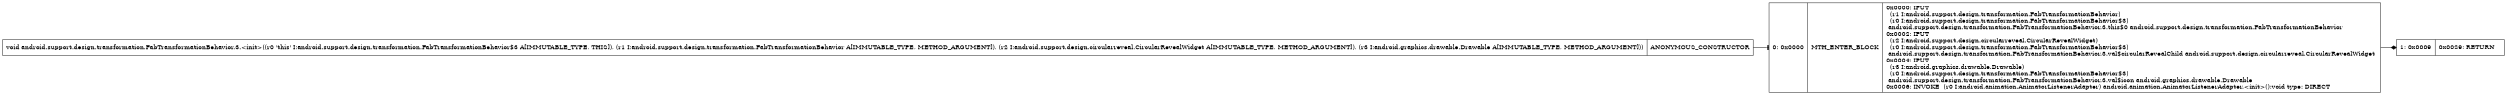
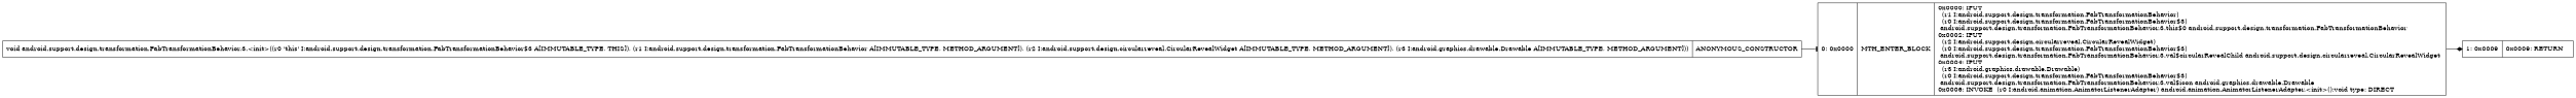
  digraph {
    rankdir=LR
    node [shape=record]
    n1 [label="{0\:\ 0x0000|MTH_ENTER_BLOCK\l|0x0000: IPUT  \l  (r1 I:android.support.design.transformation.FabTransformationBehavior)\l  (r0 I:android.support.design.transformation.FabTransformationBehavior$3)\l android.support.design.transformation.FabTransformationBehavior.3.this$0 android.support.design.transformation.FabTransformationBehavior \l0x0002: IPUT  \l  (r2 I:android.support.design.circularreveal.CircularRevealWidget)\l  (r0 I:android.support.design.transformation.FabTransformationBehavior$3)\l android.support.design.transformation.FabTransformationBehavior.3.val$circularRevealChild android.support.design.circularreveal.CircularRevealWidget \l0x0004: IPUT  \l  (r3 I:android.graphics.drawable.Drawable)\l  (r0 I:android.support.design.transformation.FabTransformationBehavior$3)\l android.support.design.transformation.FabTransformationBehavior.3.val$icon android.graphics.drawable.Drawable \l0x0006: INVOKE  (r0 I:android.animation.AnimatorListenerAdapter) android.animation.AnimatorListenerAdapter.\<init\>():void type: DIRECT \l}"]
-   n2 [label="{1\:\ 0x0009|0x0029: RETURN   \l}"]
+   n2 [label="{1\:\ 0x0009|0x0009: RETURN   \l}"]
    n3 [label="{void android.support.design.transformation.FabTransformationBehavior.3.\<init\>((r0 'this' I:android.support.design.transformation.FabTransformationBehavior$3 A[IMMUTABLE_TYPE, THIS]), (r1 I:android.support.design.transformation.FabTransformationBehavior A[IMMUTABLE_TYPE, METHOD_ARGUMENT]), (r2 I:android.support.design.circularreveal.CircularRevealWidget A[IMMUTABLE_TYPE, METHOD_ARGUMENT]), (r3 I:android.graphics.drawable.Drawable A[IMMUTABLE_TYPE, METHOD_ARGUMENT]))  | ANONYMOUS_CONSTRUCTOR\l}"]
    n1 -> n2 [arrowhead=diamond]
    n3 -> n1 [arrowhead=tee]
  }
